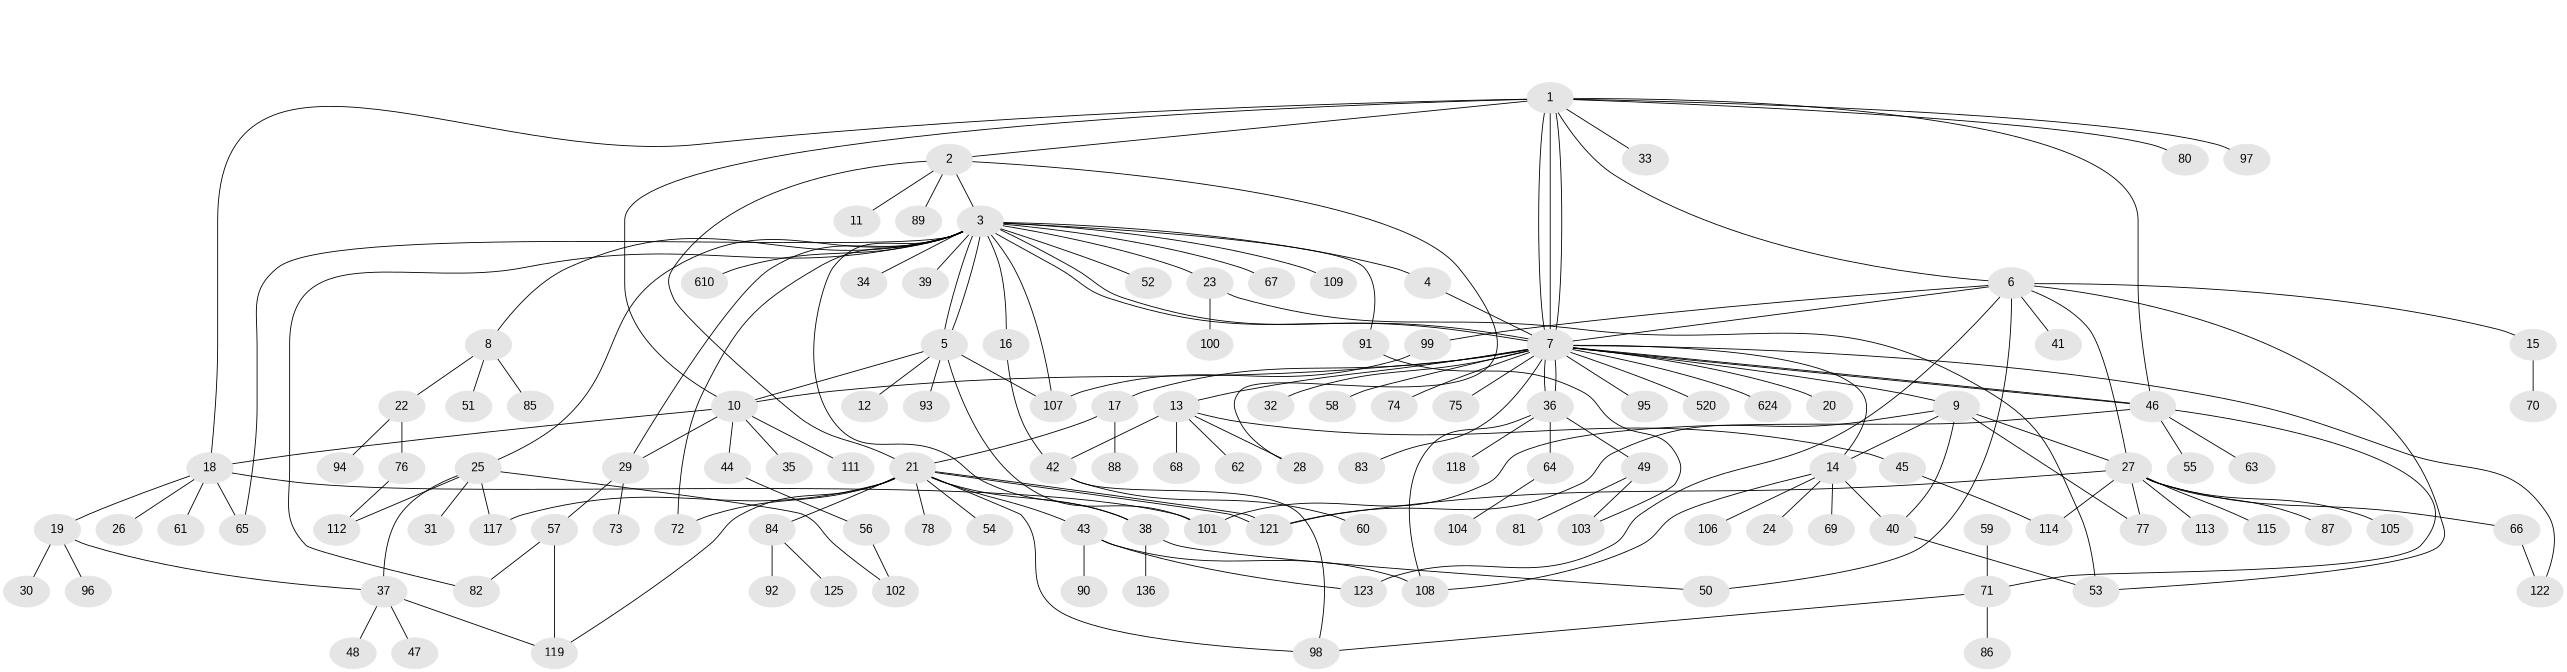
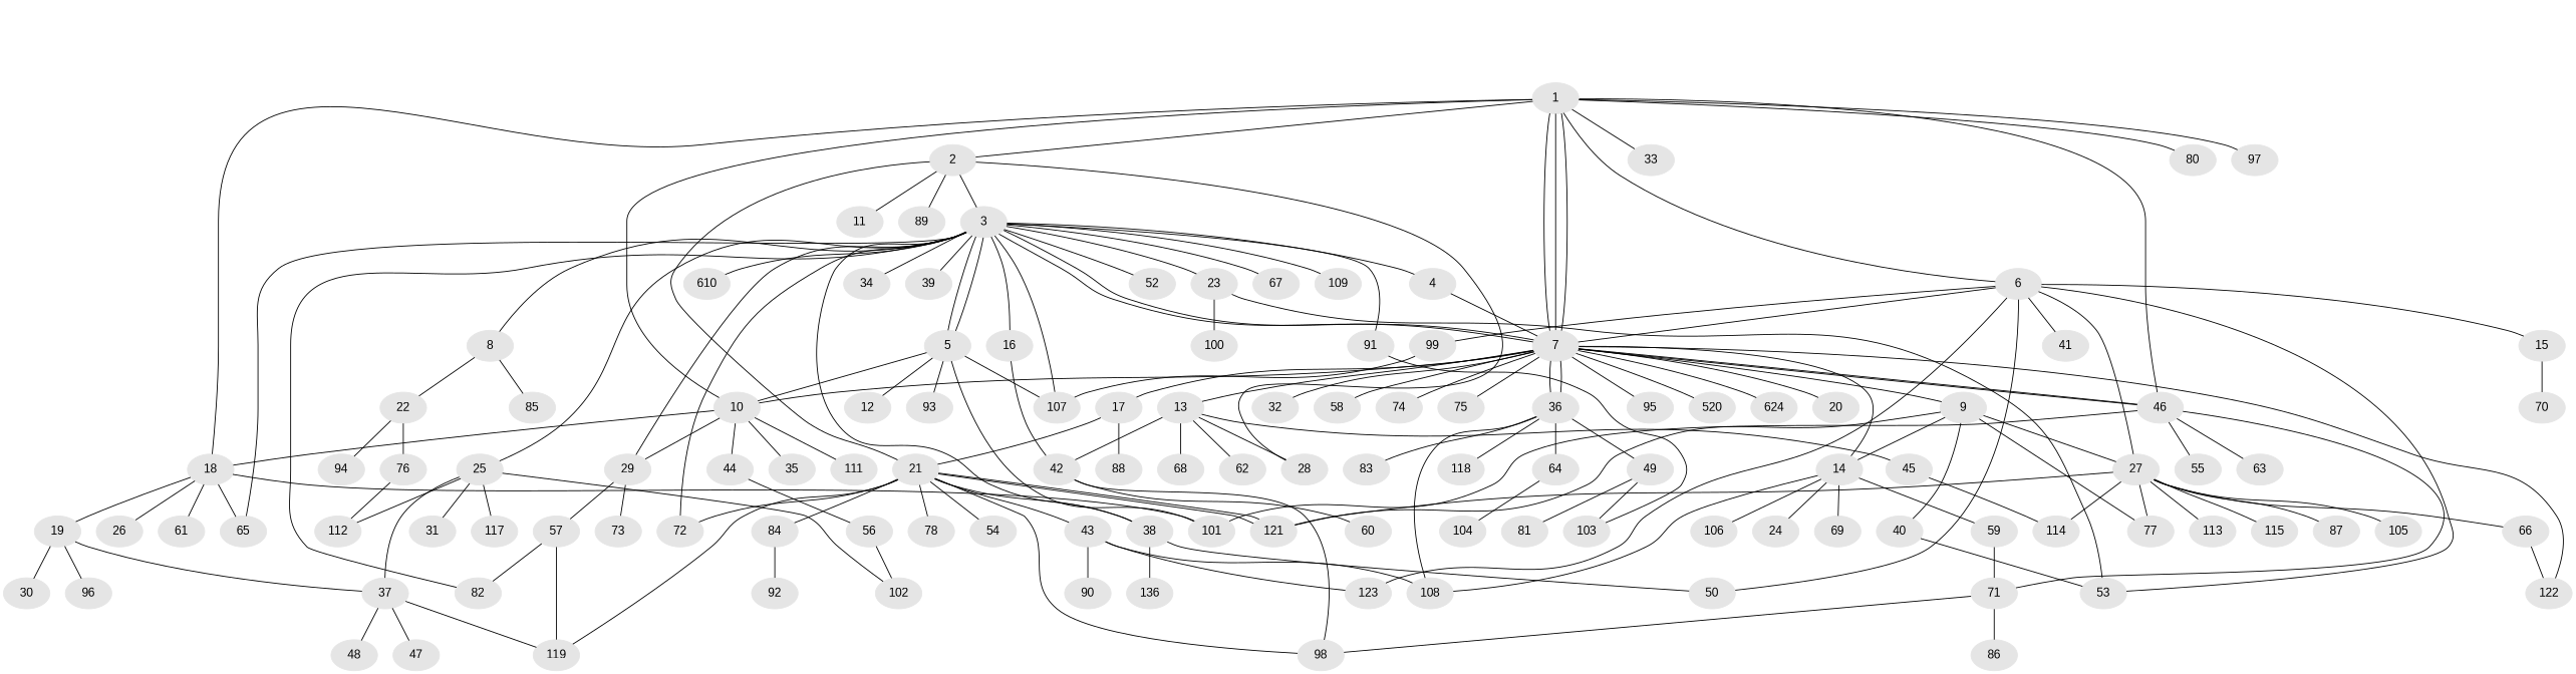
  graph {
    fontname="Liberation Sans"
    node [color=gray90 fontname="Liberation Sans" style=filled]
    edge [fontname="Liberation Sans"]
    1
    2
    6
    7
    10
    18
    33
    46
    80
    97
    3
    11
    21
    28
    89
    15
    27
    41
    50
    53
    99
    123
    9
    13
    14
    17
    20
    32
    36
    58
    74
    75
    83
    95
    n35 [label=520]
    122
    n37 [label=624]
    29
    35
    44
    111
    65
    101
    19
    26
    61
    55
    63
    71
    4
    5
    8
    16
    23
    25
    34
    38
    39
    52
    67
    72
    82
    91
    107
    109
    n66 [label=610]
    121
    43
    54
    78
    84
    98
    117
    119
    12
    93
    22
-   51
    85
    42
    100
    37
    31
    102
    112
    57
    73
    n88 [label=136]
    49
    81
    103
    70
    77
    66
    87
    105
    113
    114
    115
    40
    45
    62
    68
    24
    59
    69
    106
    108
    88
    64
    118
    76
    94
    56
    60
    30
    96
    47
    48
    90
    92
-   125
    104
    86
    1 -- 2
    1 -- 6
    1 -- 7
    1 -- 7
    1 -- 7
    1 -- 10
    1 -- 18
    1 -- 33
    1 -- 46
    1 -- 80
    1 -- 97
    2 -- 3
    2 -- 11
    2 -- 21
    2 -- 28
    2 -- 89
    6 -- 7
    6 -- 15
    6 -- 27
    6 -- 41
    6 -- 50
    6 -- 53
    6 -- 99
    6 -- 123
    7 -- 10
    7 -- 46
    7 -- 46
    7 -- 9
    7 -- 13
    7 -- 14
    7 -- 17
    7 -- 20
    7 -- 32
    7 -- 36
    7 -- 36
    7 -- 58
    7 -- 74
    7 -- 75
-   7 -- 83
+   36 -- 83
    7 -- 95
    7 -- n35
    7 -- 122
    7 -- n37
    10 -- 18
    10 -- 29
    10 -- 35
    10 -- 44
    10 -- 111
    18 -- 65
    18 -- 101
    18 -- 19
    18 -- 26
    18 -- 61
    46 -- 101
    46 -- 55
    46 -- 63
    46 -- 71
    3 -- 7
    3 -- 7
    3 -- 29
    3 -- 65
    3 -- 4
    3 -- 5
    3 -- 5
    3 -- 8
    3 -- 16
    3 -- 23
    3 -- 25
    3 -- 34
    3 -- 38
    3 -- 39
    3 -- 52
    3 -- 67
    3 -- 72
    3 -- 82
    3 -- 91
    3 -- 107
    3 -- 109
    3 -- n66
    21 -- 38
    21 -- 72
    21 -- 121
    21 -- 121
    21 -- 43
    21 -- 54
    21 -- 78
    21 -- 84
    21 -- 98
-   21 -- 117
    21 -- 119
    15 -- 70
    27 -- 121
    27 -- 77
    27 -- 66
    27 -- 87
    27 -- 105
    27 -- 113
    27 -- 114
    27 -- 115
    99 -- 107
    9 -- 27
    9 -- 14
    9 -- 121
    9 -- 77
    9 -- 40
    13 -- 28
    13 -- 42
    13 -- 45
    13 -- 62
    13 -- 68
    14 -- 24
-   14 -- 40
+   14 -- 59
    14 -- 69
    14 -- 106
    14 -- 108
    17 -- 21
    17 -- 88
    36 -- 49
    36 -- 108
    36 -- 64
    36 -- 118
    29 -- 57
    29 -- 73
    44 -- 56
    19 -- 37
    19 -- 30
    19 -- 96
    71 -- 98
    71 -- 86
    4 -- 7
    5 -- 10
    5 -- 101
    5 -- 107
    5 -- 12
    5 -- 93
    8 -- 22
-   8 -- 51
    8 -- 85
    16 -- 42
    23 -- 53
    23 -- 100
    25 -- 117
    25 -- 37
    25 -- 31
    25 -- 102
    25 -- 112
    38 -- 50
    38 -- n88
    91 -- 103
    43 -- 123
    43 -- 108
    43 -- 90
    84 -- 92
-   84 -- 125
    22 -- 76
    22 -- 94
    42 -- 98
    42 -- 60
    37 -- 119
    37 -- 47
    37 -- 48
    57 -- 82
    57 -- 119
    49 -- 81
    49 -- 103
    66 -- 122
    40 -- 53
    45 -- 114
    59 -- 71
    64 -- 104
    76 -- 112
    56 -- 102
  }
